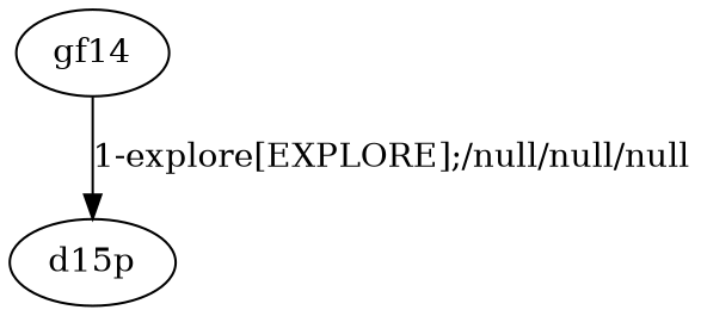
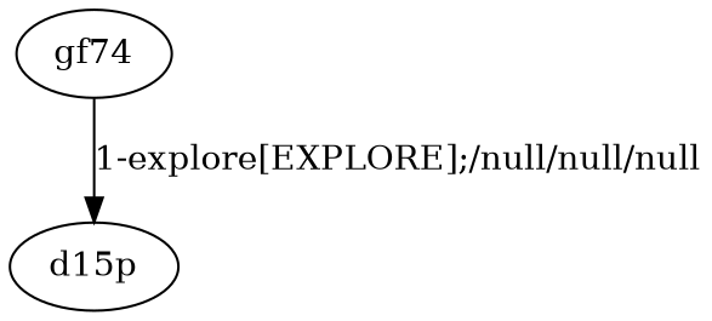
  digraph {
-   gf14
+   gf14 [label=gf74]
    d15p
    gf14 -> d15p [label="1-explore[EXPLORE];/null/null/null"]
  }
